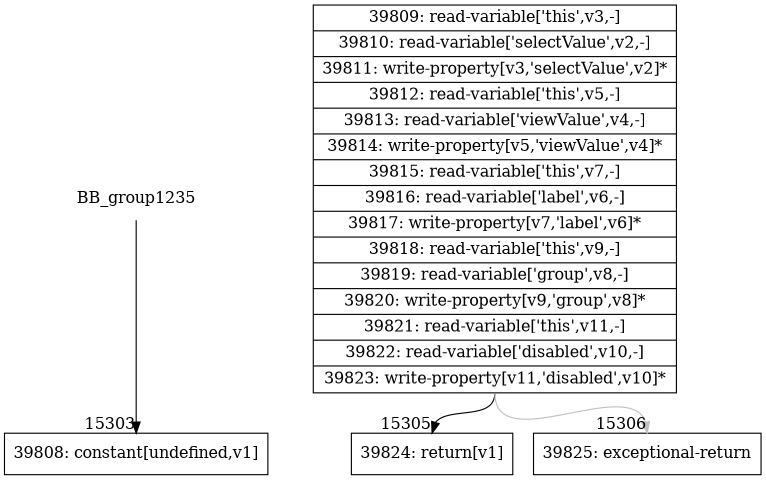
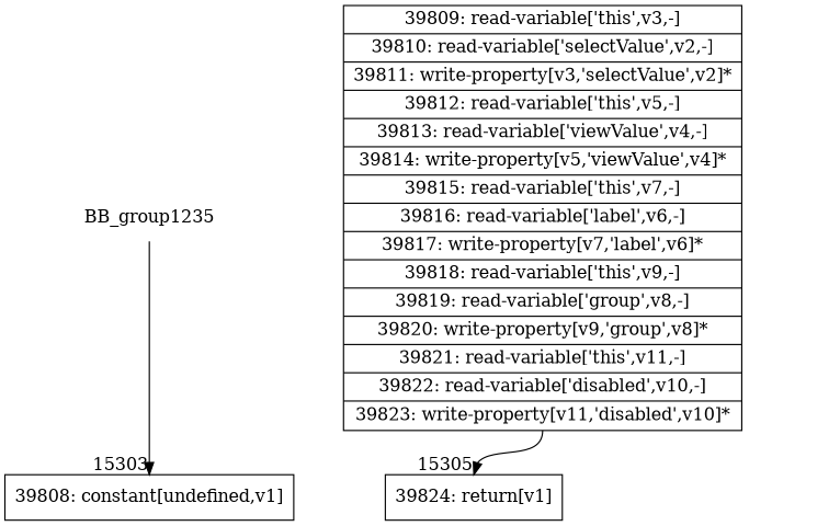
  digraph {
    rankdir=TD
    node [shape=record]
    edge [headport=n tailport=s]
    n1 [label=BB_group1235 shape=none]
    n2 [label="{39808: constant[undefined,v1]}"]
    n3 [label="{39809: read-variable['this',v3,-]|39810: read-variable['selectValue',v2,-]|39811: write-property[v3,'selectValue',v2]*|39812: read-variable['this',v5,-]|39813: read-variable['viewValue',v4,-]|39814: write-property[v5,'viewValue',v4]*|39815: read-variable['this',v7,-]|39816: read-variable['label',v6,-]|39817: write-property[v7,'label',v6]*|39818: read-variable['this',v9,-]|39819: read-variable['group',v8,-]|39820: write-property[v9,'group',v8]*|39821: read-variable['this',v11,-]|39822: read-variable['disabled',v10,-]|39823: write-property[v11,'disabled',v10]*}"]
    n4 [label="{39824: return[v1]}"]
-   n5 [label="{39825: exceptional-return}"]
    n1 -> n2 [headlabel="    15303"]
    n3 -> n4 [headlabel="      15305"]
-   n3 -> n5 [color=gray headlabel="      15306"]
  }
